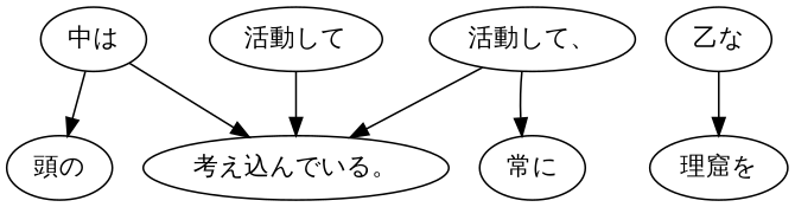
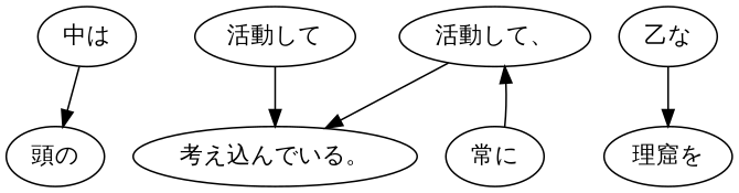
  digraph {
    fontname="Liberation Sans"
    node [fontname="Liberation Sans"]
    edge [fontname="Liberation Sans"]
    n1 [label="頭の"]
    n2 [label="中は"]
    n3 [label="考え込んでいる。"]
    n4 [label="常に"]
    n5 [label="活動して、"]
    n6 [label="活動して"]
    n7 [label="乙な"]
    n8 [label="理窟を"]
    n2 -> n1
-   n2 -> n3
-   n5 -> n4
+   n4 -> n5
    n5 -> n3
    n6 -> n3
    n7 -> n8
  }
